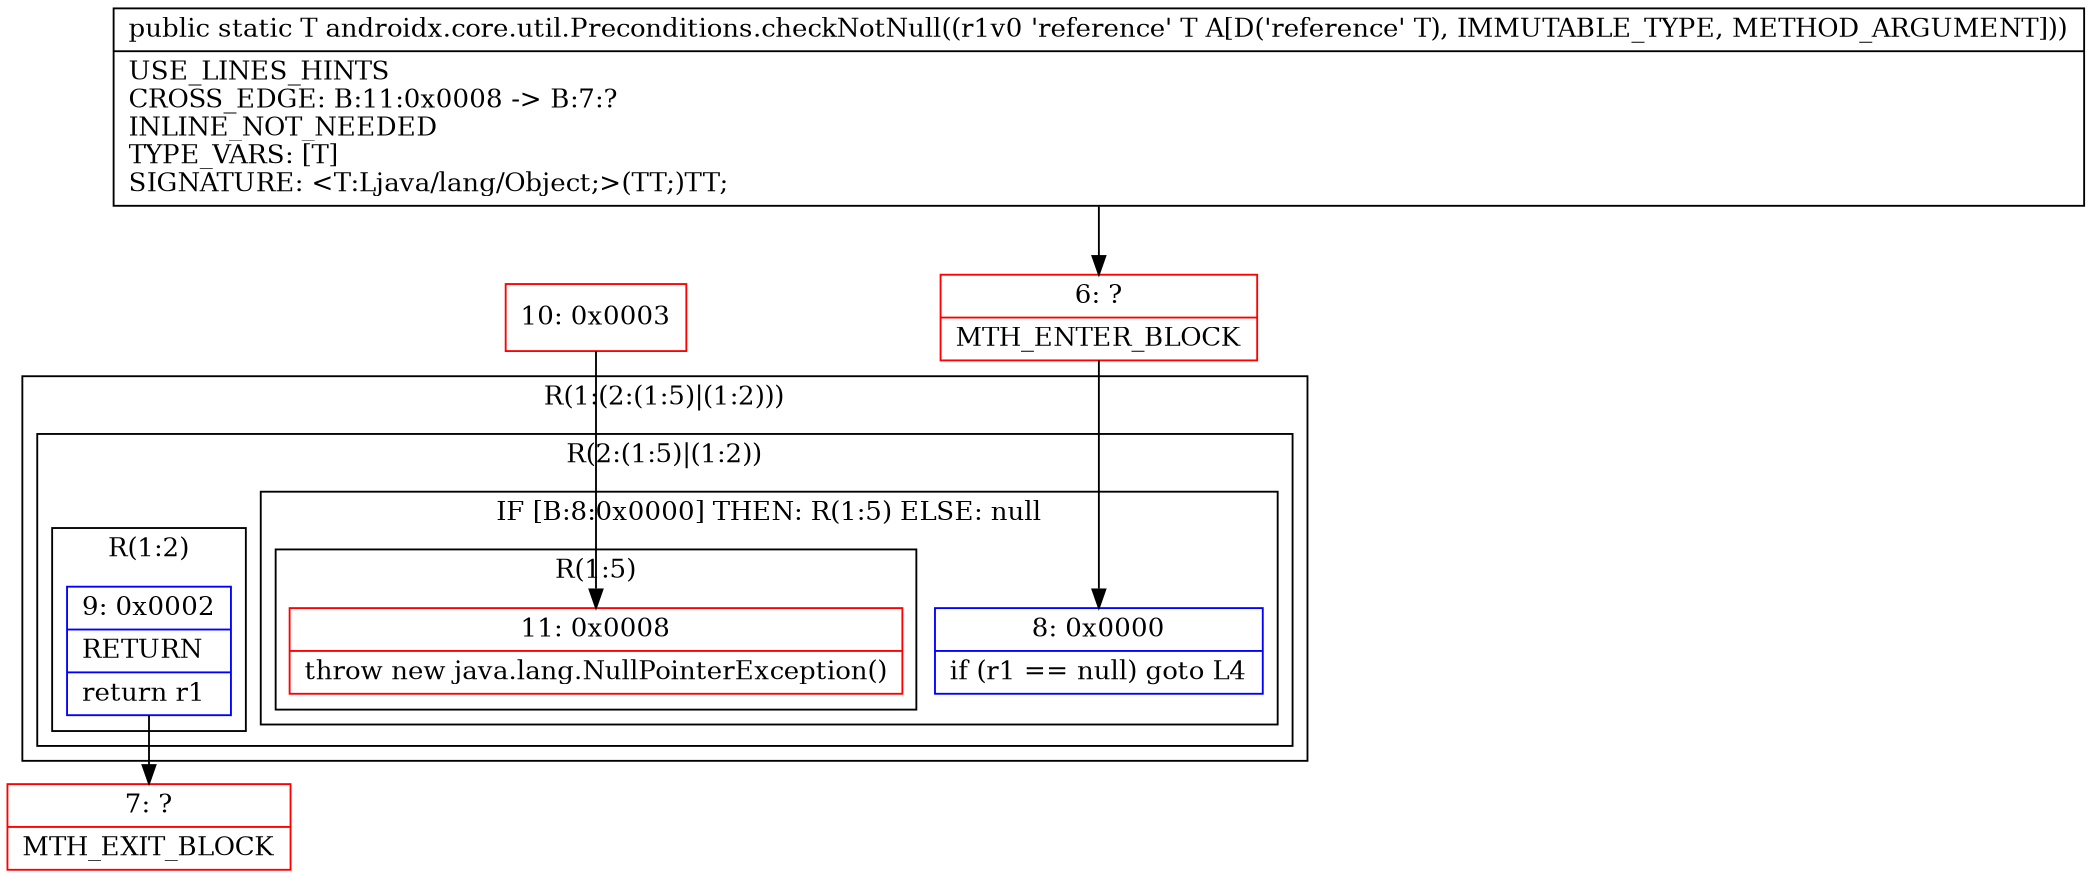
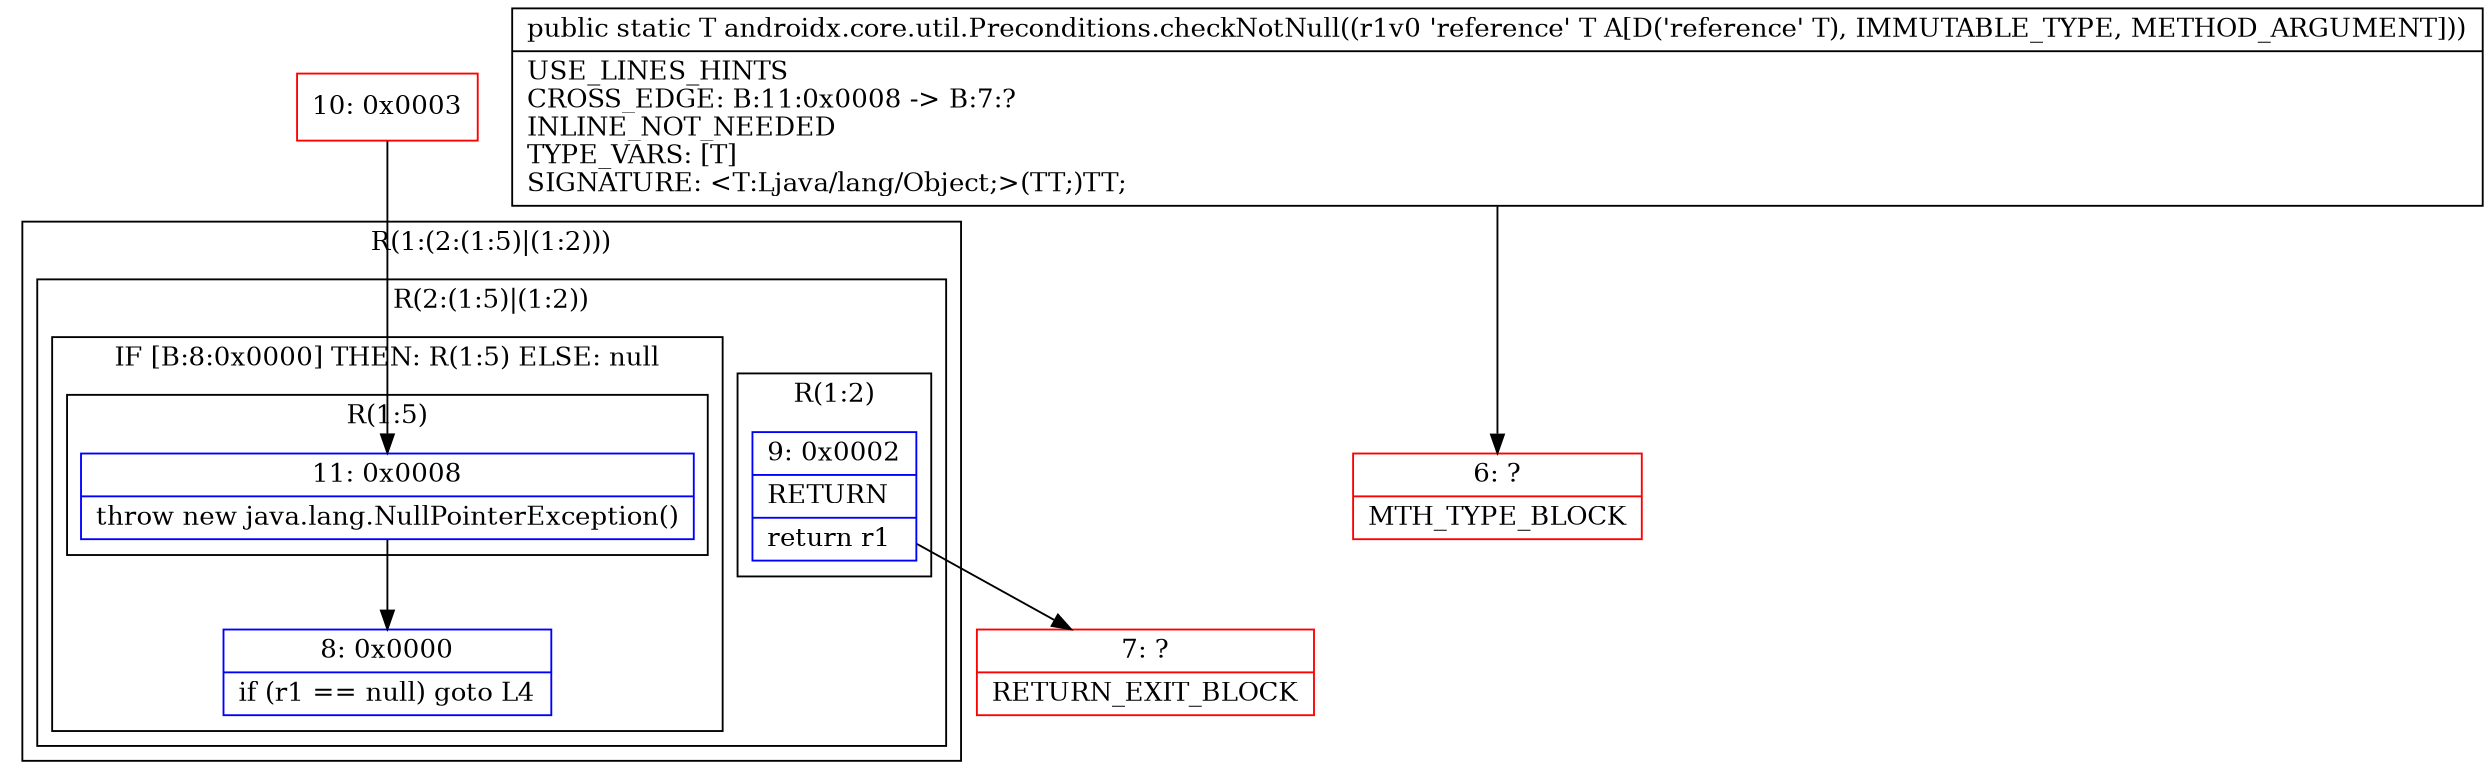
  digraph {
    node [color=blue shape=record]
-   n1 [color=red label="{11\:\ 0x0008|throw new java.lang.NullPointerException()\l}"]
+   n1 [label="{11\:\ 0x0008|throw new java.lang.NullPointerException()\l}"]
    n2 [label="{8\:\ 0x0000|if (r1 == null) goto L4\l}"]
    n3 [label="{9\:\ 0x0002|RETURN\l|return r1\l}"]
-   n4 [color=red label="{7\:\ ?|MTH_EXIT_BLOCK\l}"]
+   n4 [color=red label="{7\:\ ?|RETURN_EXIT_BLOCK\l}"]
    n5 [color=red label="{10\:\ 0x0003}"]
-   n6 [color=red label="{6\:\ ?|MTH_ENTER_BLOCK\l}"]
+   n6 [color=red label="{6\:\ ?|MTH_TYPE_BLOCK\l}"]
    n7 [label="{public static T androidx.core.util.Preconditions.checkNotNull((r1v0 'reference' T A[D('reference' T), IMMUTABLE_TYPE, METHOD_ARGUMENT]))  | USE_LINES_HINTS\lCROSS_EDGE: B:11:0x0008 \-\> B:7:?\lINLINE_NOT_NEEDED\lTYPE_VARS: [T]\lSIGNATURE: \<T:Ljava\/lang\/Object;\>(TT;)TT;\l}" color=""]
    subgraph cluster_1 {
      label="R(1:(2:(1:5)|(1:2)))"
      subgraph cluster_2 {
        label="R(2:(1:5)|(1:2))"
        subgraph cluster_3 {
          label="IF [B:8:0x0000] THEN: R(1:5) ELSE: null"
          n2
          subgraph cluster_4 {
            label="R(1:5)"
            n1
          }
        }
        subgraph cluster_5 {
          label="R(1:2)"
          n3
        }
      }
    }
    n3 -> n4
    n5 -> n1
-   n6 -> n2
+   n1 -> n2
    n7 -> n6
  }
